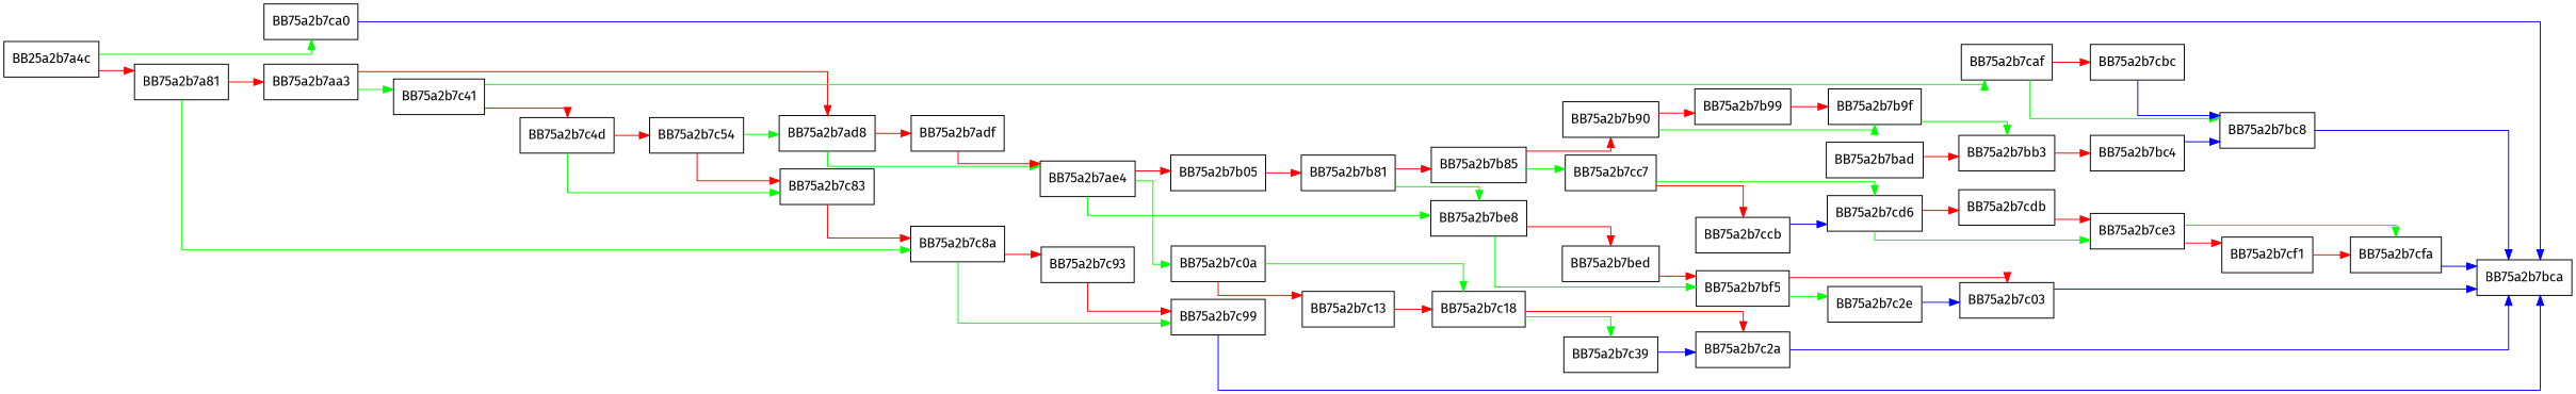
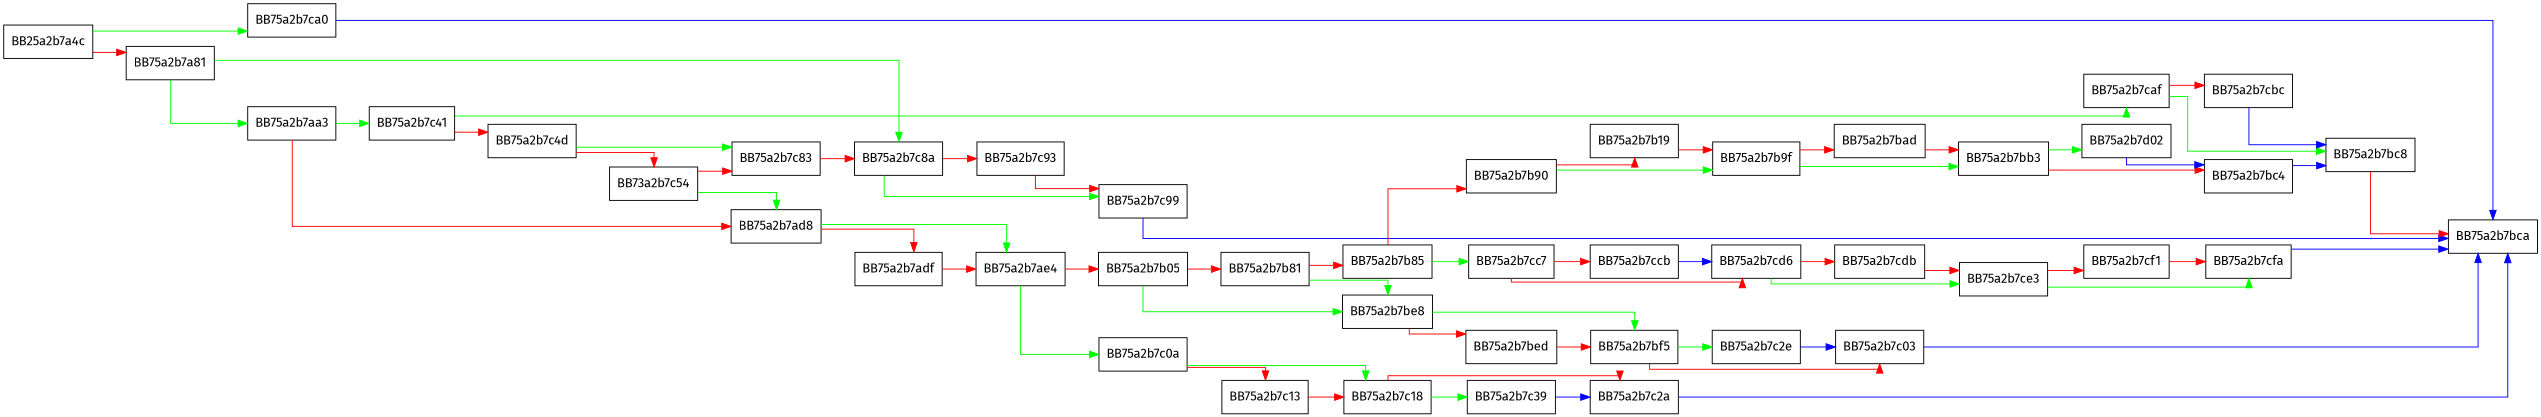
  digraph {
    fontname="Fira Sans"
    rankdir=LR
    splines=ortho
    node [fontname="Fira Sans" shape=box]
    edge [color=red fontname="Fira Sans"]
    n1 [label=BB25a2b7a4c]
    BB75a2b7ca0
    BB75a2b7a81
    BB75a2b7bca
    BB75a2b7c8a
    BB75a2b7aa3
    BB75a2b7c99
    BB75a2b7c93
    BB75a2b7c41
    BB75a2b7ad8
    BB75a2b7caf
    BB75a2b7c4d
    BB75a2b7ae4
    BB75a2b7adf
    BB75a2b7bc8
    BB75a2b7cbc
    BB75a2b7c83
-   BB75a2b7c54
+   BB75a2b7c54 [label=BB73a2b7c54]
    BB75a2b7c0a
    BB75a2b7b05
    BB75a2b7c18
    BB75a2b7c13
    BB75a2b7be8
    BB75a2b7b81
    BB75a2b7c39
    BB75a2b7c2a
    BB75a2b7bf5
    BB75a2b7bed
    BB75a2b7b85
    BB75a2b7c2e
    BB75a2b7c03
    BB75a2b7cc7
    BB75a2b7b90
    BB75a2b7cd6
    BB75a2b7ccb
    BB75a2b7b9f
-   BB75a2b7b99
+   BB75a2b7b99 [label=BB75a2b7b19]
    BB75a2b7ce3
    BB75a2b7cdb
    BB75a2b7bb3
    BB75a2b7bad
+   BB75a2b7d02
    BB75a2b7bc4
    BB75a2b7cfa
    BB75a2b7cf1
    n1 -> BB75a2b7ca0 [color=green]
    n1 -> BB75a2b7a81
    BB75a2b7ca0 -> BB75a2b7bca [color=blue]
    BB75a2b7a81 -> BB75a2b7c8a [color=green]
-   BB75a2b7a81 -> BB75a2b7aa3
+   BB75a2b7a81 -> BB75a2b7aa3 [color=green]
    BB75a2b7c8a -> BB75a2b7c99 [color=green]
    BB75a2b7c8a -> BB75a2b7c93
    BB75a2b7aa3 -> BB75a2b7c41 [color=green]
    BB75a2b7aa3 -> BB75a2b7ad8
    BB75a2b7c99 -> BB75a2b7bca [color=blue]
    BB75a2b7c93 -> BB75a2b7c99
    BB75a2b7c41 -> BB75a2b7caf [color=green]
    BB75a2b7c41 -> BB75a2b7c4d
    BB75a2b7ad8 -> BB75a2b7ae4 [color=green]
    BB75a2b7ad8 -> BB75a2b7adf
    BB75a2b7caf -> BB75a2b7bc8 [color=green]
    BB75a2b7caf -> BB75a2b7cbc
    BB75a2b7c4d -> BB75a2b7c83 [color=green]
    BB75a2b7c4d -> BB75a2b7c54
    BB75a2b7ae4 -> BB75a2b7c0a [color=green]
    BB75a2b7ae4 -> BB75a2b7b05
    BB75a2b7adf -> BB75a2b7ae4
-   BB75a2b7bc8 -> BB75a2b7bca [color=blue]
+   BB75a2b7bc8 -> BB75a2b7bca
    BB75a2b7cbc -> BB75a2b7bc8 [color=blue]
    BB75a2b7c83 -> BB75a2b7c8a
    BB75a2b7c54 -> BB75a2b7ad8 [color=green]
    BB75a2b7c54 -> BB75a2b7c83
    BB75a2b7c0a -> BB75a2b7c18 [color=green]
    BB75a2b7c0a -> BB75a2b7c13
-   BB75a2b7ae4 -> BB75a2b7be8 [color=green]
+   BB75a2b7b05 -> BB75a2b7be8 [color=green]
    BB75a2b7b05 -> BB75a2b7b81
    BB75a2b7c18 -> BB75a2b7c39 [color=green]
    BB75a2b7c18 -> BB75a2b7c2a
    BB75a2b7c13 -> BB75a2b7c18
    BB75a2b7be8 -> BB75a2b7bf5 [color=green]
    BB75a2b7be8 -> BB75a2b7bed
    BB75a2b7b81 -> BB75a2b7be8 [color=green]
    BB75a2b7b81 -> BB75a2b7b85
    BB75a2b7c39 -> BB75a2b7c2a [color=blue]
    BB75a2b7c2a -> BB75a2b7bca [color=blue]
    BB75a2b7bf5 -> BB75a2b7c2e [color=green]
    BB75a2b7bf5 -> BB75a2b7c03
    BB75a2b7bed -> BB75a2b7bf5
    BB75a2b7b85 -> BB75a2b7cc7 [color=green]
    BB75a2b7b85 -> BB75a2b7b90
    BB75a2b7c2e -> BB75a2b7c03 [color=blue]
    BB75a2b7c03 -> BB75a2b7bca [color=blue]
-   BB75a2b7cc7 -> BB75a2b7cd6 [color=green]
+   BB75a2b7cc7 -> BB75a2b7cd6
    BB75a2b7cc7 -> BB75a2b7ccb
    BB75a2b7b90 -> BB75a2b7b9f [color=green]
    BB75a2b7b90 -> BB75a2b7b99
    BB75a2b7cd6 -> BB75a2b7ce3 [color=green]
    BB75a2b7cd6 -> BB75a2b7cdb
    BB75a2b7ccb -> BB75a2b7cd6 [color=blue]
    BB75a2b7b9f -> BB75a2b7bb3 [color=green]
+   BB75a2b7b9f -> BB75a2b7bad
    BB75a2b7b99 -> BB75a2b7b9f
    BB75a2b7ce3 -> BB75a2b7cfa [color=green]
    BB75a2b7ce3 -> BB75a2b7cf1
    BB75a2b7cdb -> BB75a2b7ce3
+   BB75a2b7bb3 -> BB75a2b7d02 [color=green]
    BB75a2b7bb3 -> BB75a2b7bc4
    BB75a2b7bad -> BB75a2b7bb3
+   BB75a2b7d02 -> BB75a2b7bc4 [color=blue]
    BB75a2b7bc4 -> BB75a2b7bc8 [color=blue]
    BB75a2b7cfa -> BB75a2b7bca [color=blue]
    BB75a2b7cf1 -> BB75a2b7cfa
  }
